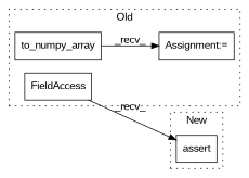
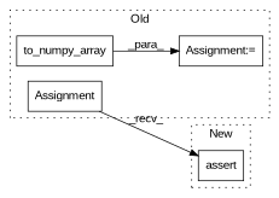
  digraph {
    fontname="Liberation Sans"
    rankdir=LR
    node [a=32 fontname="Liberation Sans" shape=box]
    edge [fontname="Liberation Sans"]
    n1 [l="15,1" label=to_numpy_array s="11702,11725"]
-   n2 [a=22 l=7 label=FieldAccess s=11663]
+   n2 [a=22 l=7 label=Assignment s=11663]
    n3 [a=7 l=1 label="Assignment:=" s=11662]
    n4 [l="13,1" label=assert s="10991,11033"]
    subgraph cluster_1 {
      label=Old
      style=dotted
      n1
      n2
      n3
    }
    subgraph cluster_2 {
      label=New
      style=dotted
      n4
    }
-   n1 -> n3 [label=_recv_]
+   n1 -> n3 [label=_para_]
    n2 -> n4 [label=_recv_]
  }
